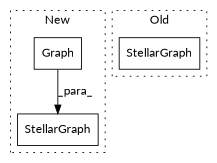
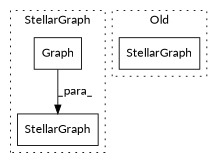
  digraph {
    fontname=Lato
    node [a=32 shape=box fontname=Lato]
    n1 [l=7 label="Graph" s=1723]
    n2 [l="13,1" label=StellarGraph s="2267,2281"]
    n3 [l=14 label=StellarGraph s=1839]
    subgraph cluster_1 {
-     label=New
+     label=StellarGraph
      style=dotted
      n1
      n2
    }
    subgraph cluster_2 {
      label=Old
      style=dotted
      n3
    }
    n1 -> n2 [label=_para_ fontname=Lato]
  }
